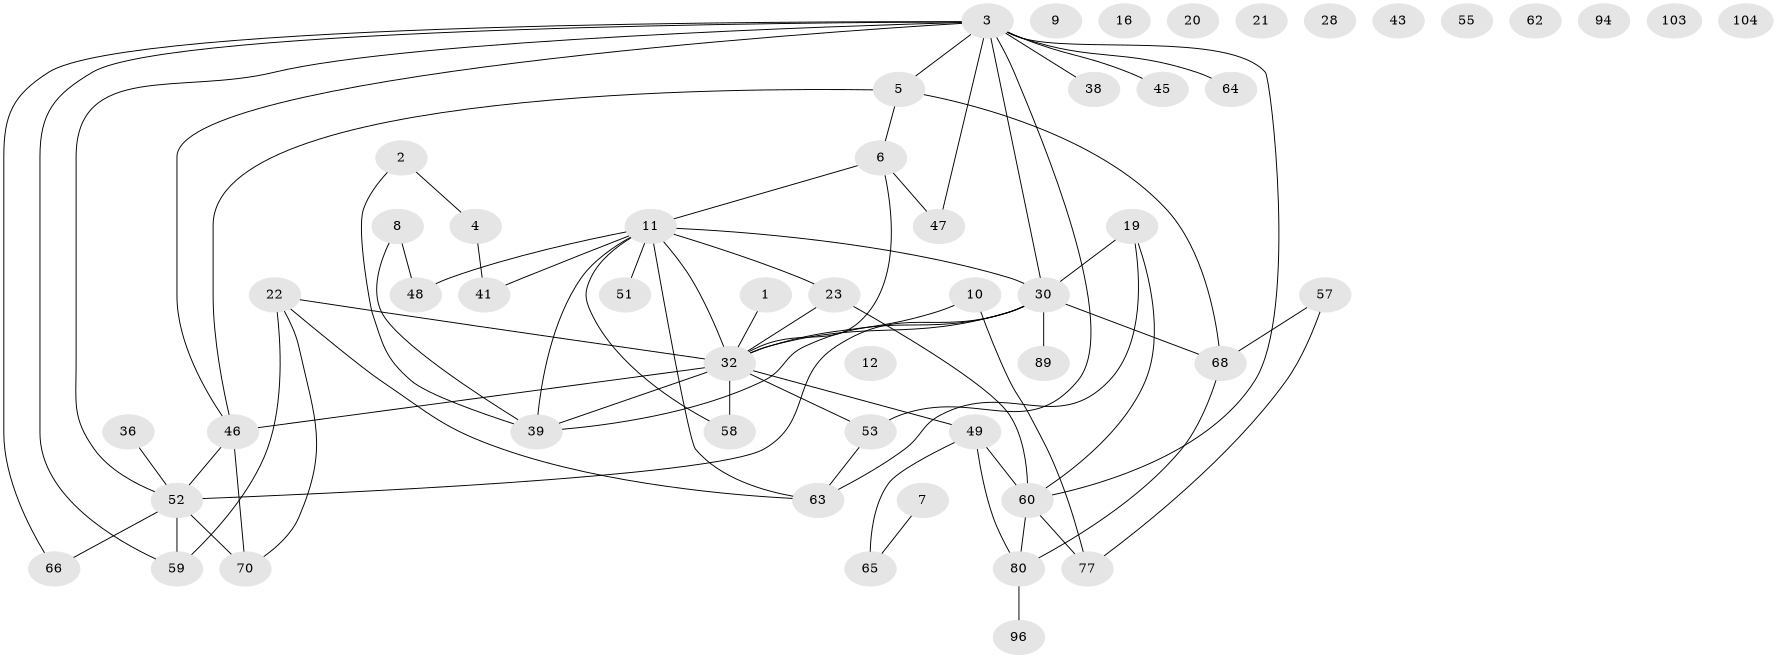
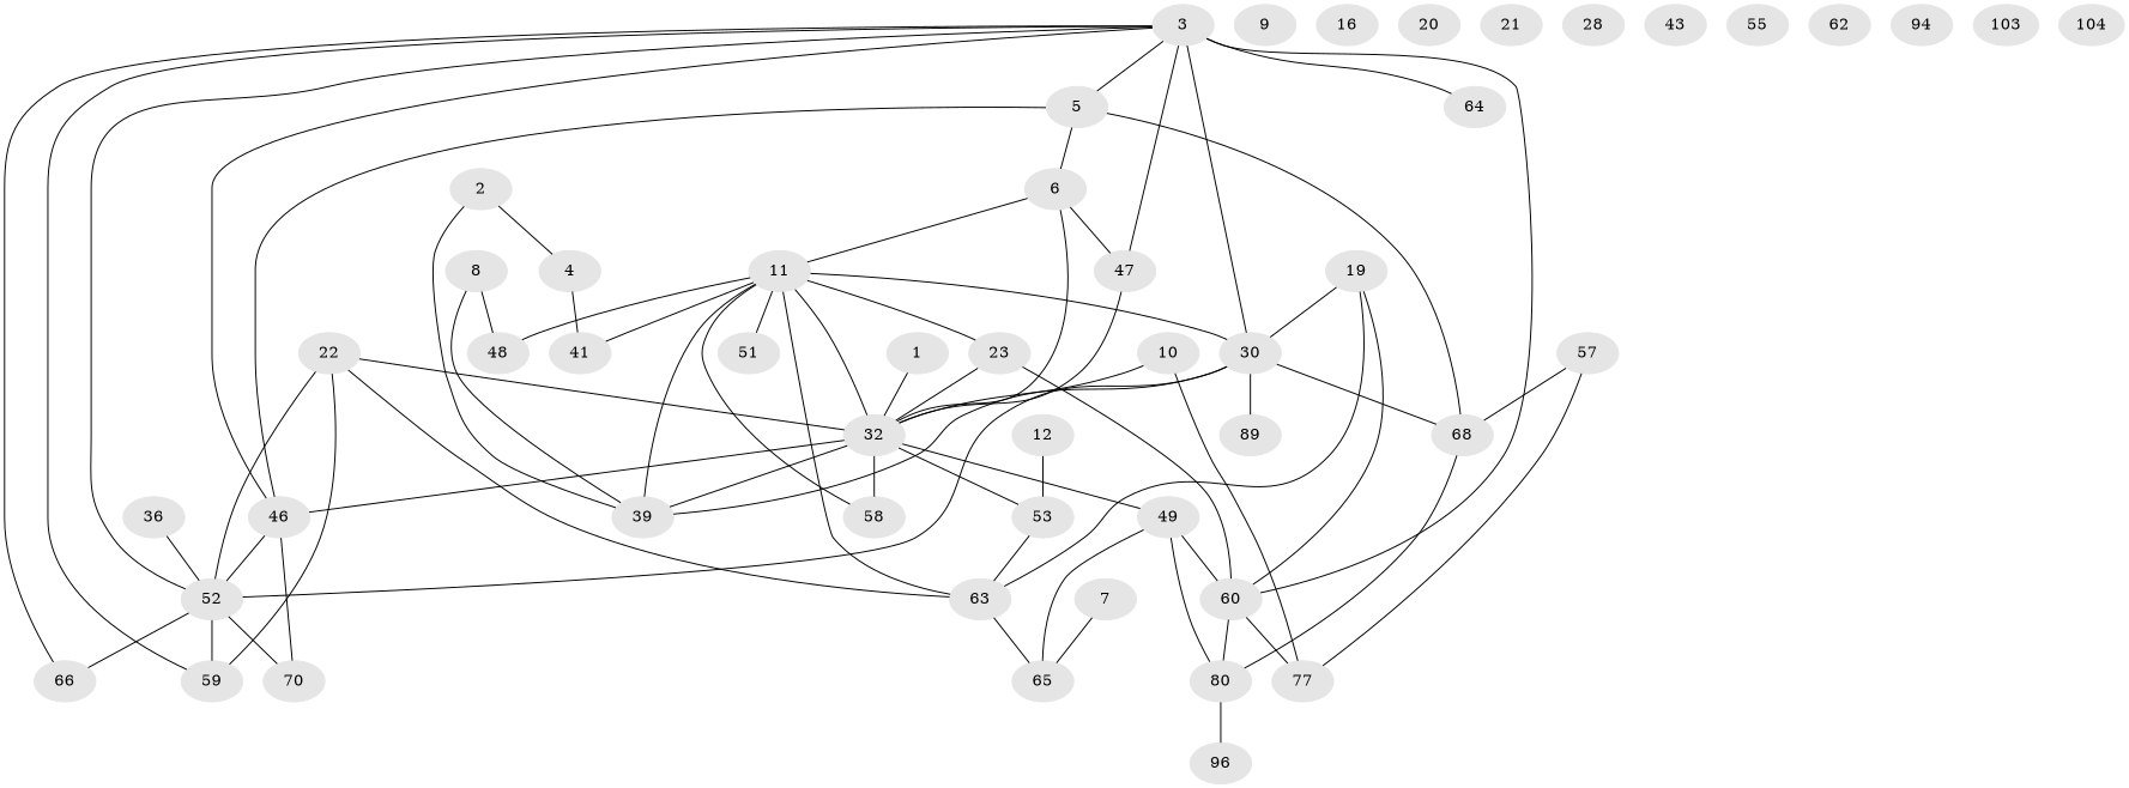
  graph {
    node [color=gray90 style=filled]
    1 [super="+78"]
    32 [super="+85+90"]
    39 [super="+67"]
    46
    53
    58
    49
    4 [super="+34"]
    41
    2
    3 [super="+15+98+79+25"]
    5 [super="+75+76"]
    30 [super="+96+73+42"]
-   38
-   45
    47
    52 [super="+72"]
    59
    60 [super="+61"]
    64
    66
    6 [super="+27"]
    68
    89
    70
    63 [super="+88"]
    77 [super="+93"]
    80
    11 [super="+50+29+35+14"]
    48 [super="+71"]
    23 [super="+40"]
    51
    7 [super="+44"]
    65 [super="+74"]
    8 [super="+26"]
    9
    10 [super="+13+24+54"]
    12
    16
    19 [super="+84"]
    20 [super="+56"]
    21
    22 [super="+37"]
    28 [super="+91"]
    36
    43
    n47 [label=96 super="+109"]
    55
    57
    62
    94
    103
    104
    1 -- 32
    32 -- 39
    32 -- 46
    32 -- 53
    32 -- 58
    32 -- 49
    46 -- 52
    46 -- 70
    53 -- 63
    49 -- 60
    49 -- 80
    49 -- 65
    4 -- 41
    2 -- 39
    2 -- 4
    3 -- 46
-   3 -- 53
+   12 -- 53
    3 -- 5
    3 -- 30
-   3 -- 38
-   3 -- 45
    3 -- 47
    3 -- 52
    3 -- 59
    3 -- 60
    3 -- 64
    3 -- 66
    5 -- 46
    5 -- 6
    5 -- 68
-   30 -- 32
+   47 -- 32
    30 -- 39 [weight=2]
    30 -- 52
    30 -- 68
    30 -- 89
    52 -- 59
    52 -- 66
    52 -- 70
    60 -- 77
    60 -- 80
    6 -- 32
    6 -- 47
    6 -- 11
    68 -- 80
+   63 -- 65
    80 -- n47
    11 -- 32 [weight=2]
    11 -- 39 [weight=2]
    11 -- 58
    11 -- 41 [weight=2]
    11 -- 30 [weight=2]
    11 -- 63
    11 -- 48
    11 -- 23
    11 -- 51
    23 -- 32
    23 -- 60
    7 -- 65
    8 -- 39
    8 -- 48
    10 -- 32
    10 -- 77
    19 -- 30
    19 -- 60
    19 -- 63
    22 -- 32
-   22 -- 70
+   22 -- 52
    22 -- 59
    22 -- 63
    36 -- 52
    57 -- 68
    57 -- 77
  }
